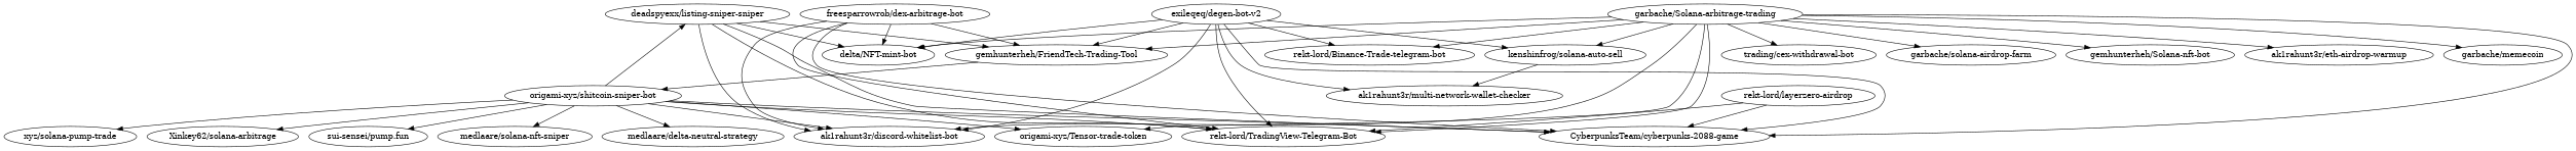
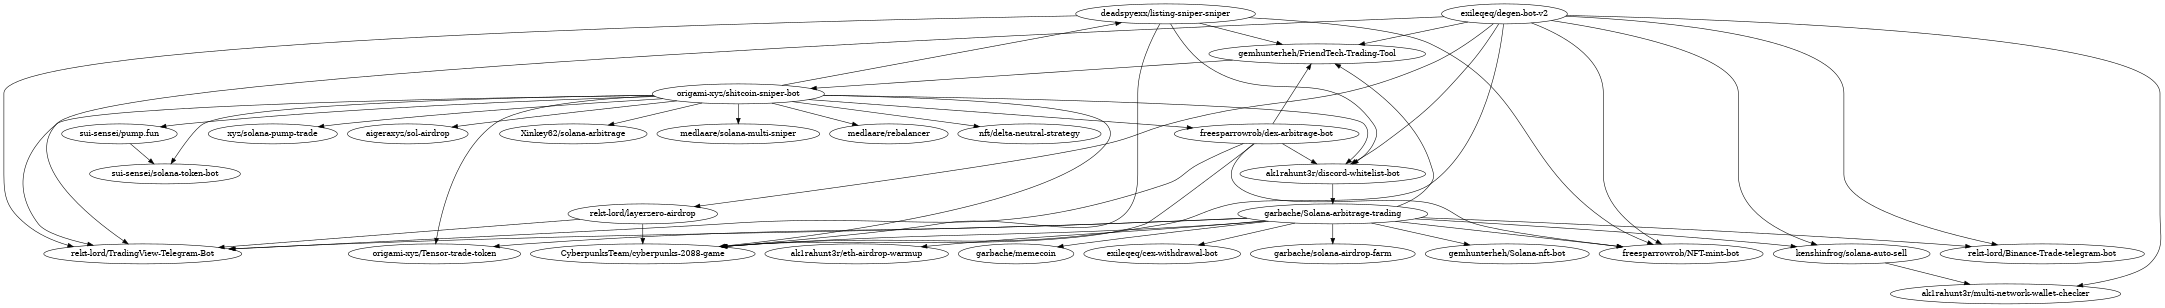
  digraph {
    n1 [l="1.462,45.182" label="deadspyexx/listing-sniper-sniper"]
    "CyberpunksTeam/cyberpunks-2088-game" [l="1.469,45.2"]
    "gemhunterheh/FriendTech-Trading-Tool" [l="1.46,45.192"]
    "rekt-lord/TradingView-Telegram-Bot" [l="1.48,45.199"]
    "ak1rahunt3r/discord-whitelist-bot" [l="1.473,45.192"]
-   "freesparrowrob/NFT-mint-bot" [l="1.446,45.191" label="delta/NFT-mint-bot"]
+   "freesparrowrob/NFT-mint-bot" [l="1.446,45.191"]
    "origami-xyz/shitcoin-sniper-bot" [l="1.499,45.181"]
    "freesparrowrob/dex-arbitrage-bot" [l="1.475,45.182"]
    "exileqeq/degen-bot-v2" [l="1.451,45.206"]
    "kenshinfrog/solana-auto-sell" [l="1.421,45.211"]
    "rekt-lord/Binance-Trade-telegram-bot" [l="1.431,45.201"]
    "rekt-lord/layerzero-airdrop" [l="1.479,45.214"]
    "ak1rahunt3r/multi-network-wallet-checker" [l="1.434,45.215"]
-   "exileqeq/cex-withdrawal-bot" [l="1.441,45.224" label="trading/cex-withdrawal-bot"]
+   "exileqeq/cex-withdrawal-bot" [l="1.441,45.224"]
    n15 [l="1.497,45.205" label="origami-xyz/Tensor-trade-token"]
    n16 [l="1.537,45.169" label="xyz/solana-pump-trade"]
+   "aigeraxyz/sol-airdrop" [l="1.523,45.196"]
+   "sui-sensei/solana-token-bot" [l="1.511,45.165"]
    "Xinkey62/solana-arbitrage" [l="1.496,45.156"]
    "sui-sensei/pump.fun" [l="1.52,45.154"]
-   "medlaare/solana-nft-sniper" [l="1.477,45.159"]
-   "medlaare/delta-neutral-strategy" [l="1.536,45.186"]
+   "medlaare/solana-nft-sniper" [l="1.477,45.159" label="medlaare/solana-multi-sniper"]
+   "medlaare/rebalancer" [l="1.523,45.178"]
+   "medlaare/delta-neutral-strategy" [l="1.536,45.186" label="nft/delta-neutral-strategy"]
    "garbache/Solana-arbitrage-trading" [l="1.458,45.215"]
    "garbache/solana-airdrop-farm" [l="1.449,45.241"]
    "gemhunterheh/Solana-nft-bot" [l="1.483,45.23"]
    "ak1rahunt3r/eth-airdrop-warmup" [l="1.429,45.235"]
    "garbache/memecoin" [l="1.47,45.239"]
    n1 -> "CyberpunksTeam/cyberpunks-2088-game"
    n1 -> "gemhunterheh/FriendTech-Trading-Tool"
    n1 -> "rekt-lord/TradingView-Telegram-Bot"
    n1 -> "ak1rahunt3r/discord-whitelist-bot"
    n1 -> "freesparrowrob/NFT-mint-bot"
    "gemhunterheh/FriendTech-Trading-Tool" -> "origami-xyz/shitcoin-sniper-bot"
    "origami-xyz/shitcoin-sniper-bot" -> n1
    "origami-xyz/shitcoin-sniper-bot" -> "CyberpunksTeam/cyberpunks-2088-game"
    "origami-xyz/shitcoin-sniper-bot" -> "rekt-lord/TradingView-Telegram-Bot"
    "origami-xyz/shitcoin-sniper-bot" -> "ak1rahunt3r/discord-whitelist-bot"
+   "origami-xyz/shitcoin-sniper-bot" -> "freesparrowrob/dex-arbitrage-bot"
    "origami-xyz/shitcoin-sniper-bot" -> n15
    "origami-xyz/shitcoin-sniper-bot" -> n16
+   "origami-xyz/shitcoin-sniper-bot" -> "aigeraxyz/sol-airdrop"
+   "origami-xyz/shitcoin-sniper-bot" -> "sui-sensei/solana-token-bot"
    "origami-xyz/shitcoin-sniper-bot" -> "Xinkey62/solana-arbitrage"
    "origami-xyz/shitcoin-sniper-bot" -> "sui-sensei/pump.fun"
    "origami-xyz/shitcoin-sniper-bot" -> "medlaare/solana-nft-sniper"
+   "origami-xyz/shitcoin-sniper-bot" -> "medlaare/rebalancer"
    "origami-xyz/shitcoin-sniper-bot" -> "medlaare/delta-neutral-strategy"
    "freesparrowrob/dex-arbitrage-bot" -> "CyberpunksTeam/cyberpunks-2088-game"
    "freesparrowrob/dex-arbitrage-bot" -> "gemhunterheh/FriendTech-Trading-Tool"
    "freesparrowrob/dex-arbitrage-bot" -> "rekt-lord/TradingView-Telegram-Bot"
    "freesparrowrob/dex-arbitrage-bot" -> "ak1rahunt3r/discord-whitelist-bot"
    "freesparrowrob/dex-arbitrage-bot" -> "freesparrowrob/NFT-mint-bot"
    "exileqeq/degen-bot-v2" -> "CyberpunksTeam/cyberpunks-2088-game"
    "exileqeq/degen-bot-v2" -> "gemhunterheh/FriendTech-Trading-Tool"
    "exileqeq/degen-bot-v2" -> "rekt-lord/TradingView-Telegram-Bot"
    "exileqeq/degen-bot-v2" -> "ak1rahunt3r/discord-whitelist-bot"
    "exileqeq/degen-bot-v2" -> "freesparrowrob/NFT-mint-bot"
    "exileqeq/degen-bot-v2" -> "kenshinfrog/solana-auto-sell"
    "exileqeq/degen-bot-v2" -> "rekt-lord/Binance-Trade-telegram-bot"
+   "exileqeq/degen-bot-v2" -> "rekt-lord/layerzero-airdrop"
    "exileqeq/degen-bot-v2" -> "ak1rahunt3r/multi-network-wallet-checker"
    "kenshinfrog/solana-auto-sell" -> "ak1rahunt3r/multi-network-wallet-checker"
    "rekt-lord/layerzero-airdrop" -> "CyberpunksTeam/cyberpunks-2088-game"
    "rekt-lord/layerzero-airdrop" -> "rekt-lord/TradingView-Telegram-Bot"
+   "sui-sensei/pump.fun" -> "sui-sensei/solana-token-bot"
    "garbache/Solana-arbitrage-trading" -> "CyberpunksTeam/cyberpunks-2088-game"
    "garbache/Solana-arbitrage-trading" -> "gemhunterheh/FriendTech-Trading-Tool"
    "garbache/Solana-arbitrage-trading" -> "rekt-lord/TradingView-Telegram-Bot"
-   "garbache/Solana-arbitrage-trading" -> "ak1rahunt3r/discord-whitelist-bot"
+   "ak1rahunt3r/discord-whitelist-bot" -> "garbache/Solana-arbitrage-trading"
    "garbache/Solana-arbitrage-trading" -> "freesparrowrob/NFT-mint-bot"
    "garbache/Solana-arbitrage-trading" -> "kenshinfrog/solana-auto-sell"
    "garbache/Solana-arbitrage-trading" -> "rekt-lord/Binance-Trade-telegram-bot"
    "garbache/Solana-arbitrage-trading" -> "exileqeq/cex-withdrawal-bot"
    "garbache/Solana-arbitrage-trading" -> n15
    "garbache/Solana-arbitrage-trading" -> "garbache/solana-airdrop-farm"
    "garbache/Solana-arbitrage-trading" -> "gemhunterheh/Solana-nft-bot"
    "garbache/Solana-arbitrage-trading" -> "ak1rahunt3r/eth-airdrop-warmup"
    "garbache/Solana-arbitrage-trading" -> "garbache/memecoin"
  }
